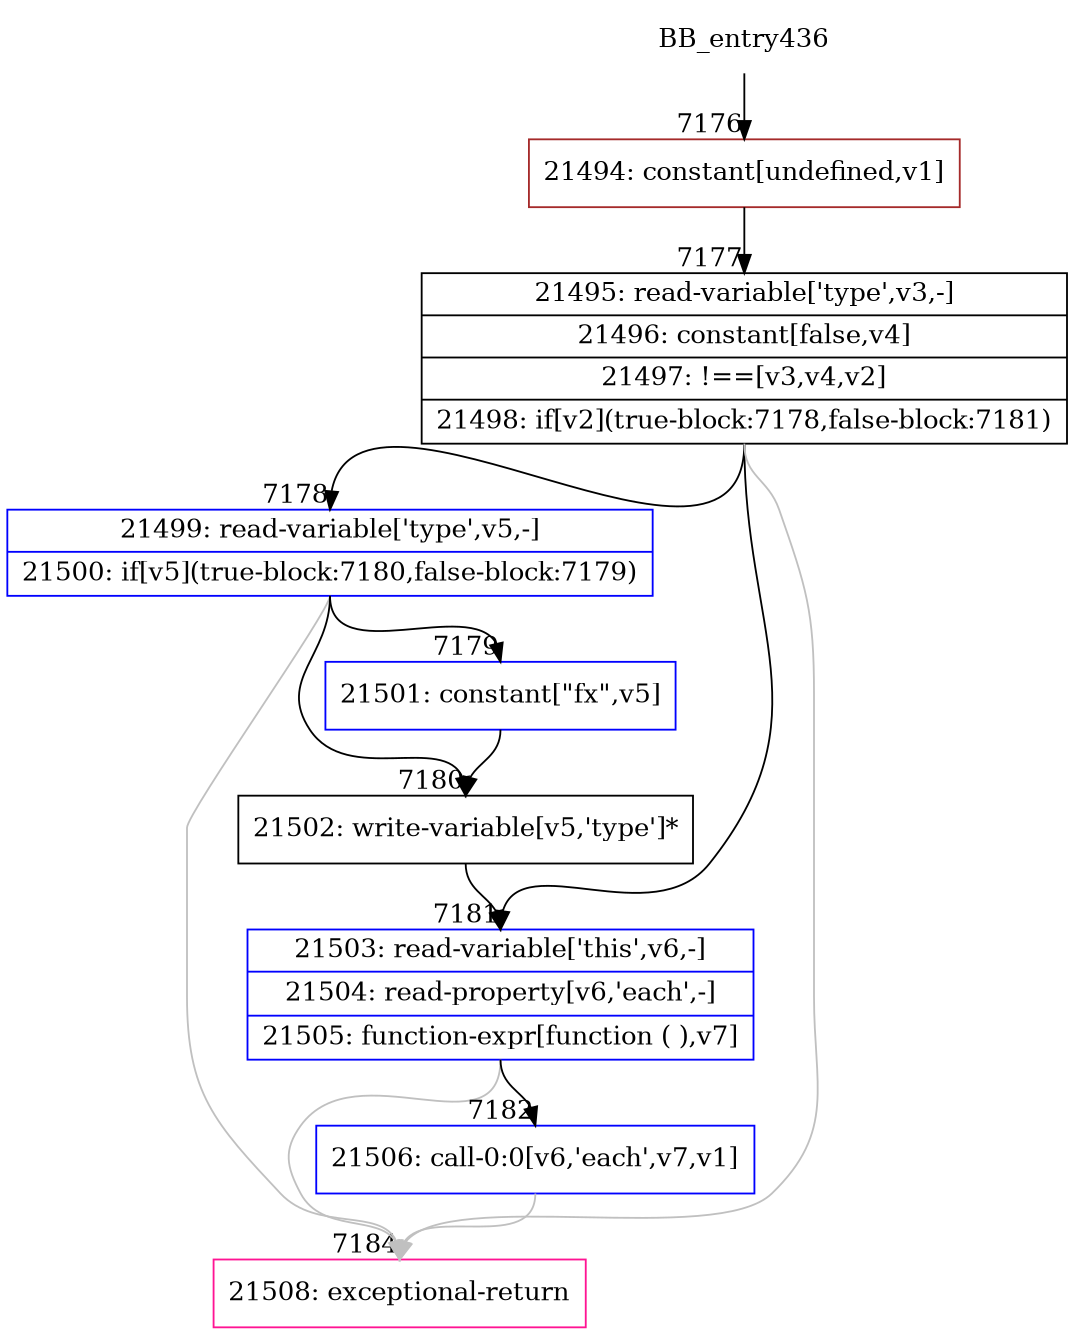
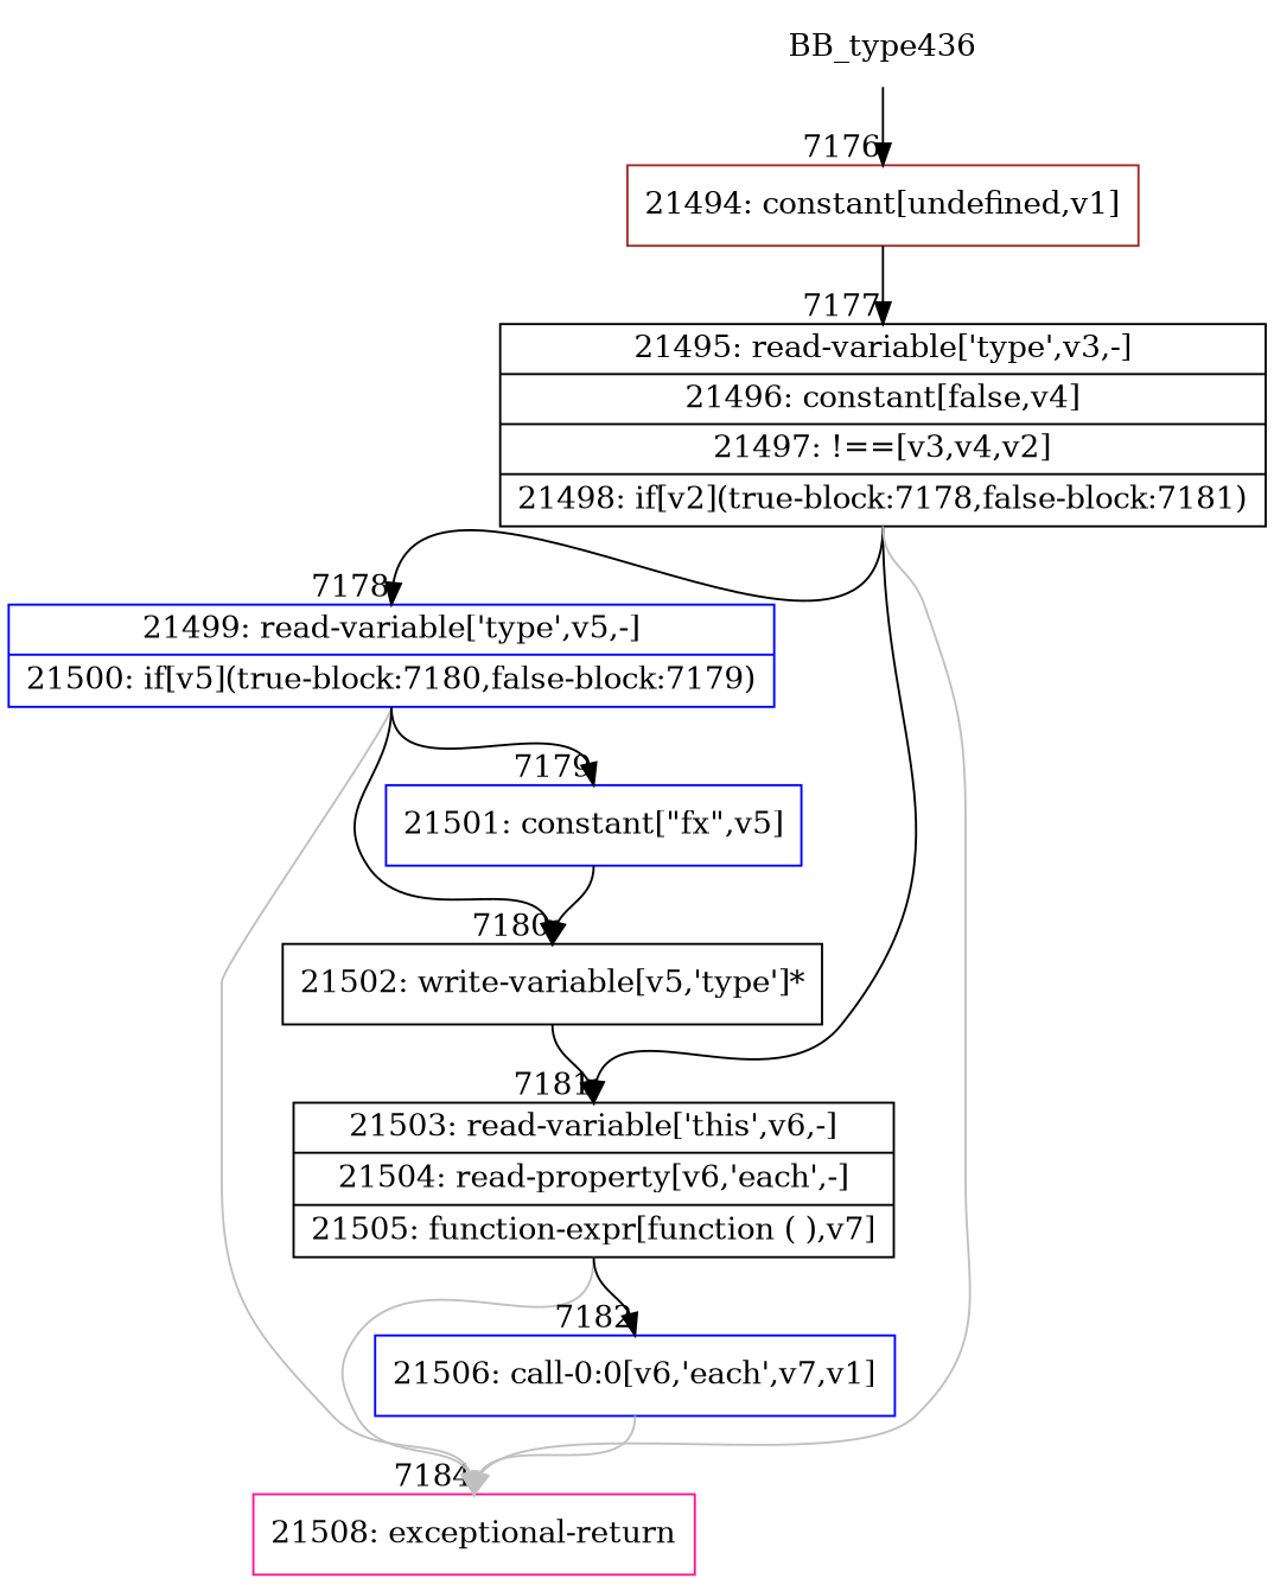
  digraph {
    rankdir=TD
    node [color=blue shape=record]
    edge [headport=n tailport=s]
-   BB_entry436 [color=black shape=none]
+   BB_entry436 [color=black shape=none label=BB_type436]
    n2 [color=brown label="{21494: constant[undefined,v1]}"]
    n3 [color=black label="{21495: read-variable['type',v3,-]|21496: constant[false,v4]|21497: !==[v3,v4,v2]|21498: if[v2](true-block:7178,false-block:7181)}"]
    n4 [label="{21499: read-variable['type',v5,-]|21500: if[v5](true-block:7180,false-block:7179)}"]
-   n5 [label="{21503: read-variable['this',v6,-]|21504: read-property[v6,'each',-]|21505: function-expr[function ( ),v7]}"]
+   n5 [color=black label="{21503: read-variable['this',v6,-]|21504: read-property[v6,'each',-]|21505: function-expr[function ( ),v7]}"]
    n6 [color=deeppink label="{21508: exceptional-return}"]
    n7 [color=black label="{21502: write-variable[v5,'type']*}"]
    n8 [label="{21501: constant[\"fx\",v5]}"]
    n9 [label="{21506: call-0:0[v6,'each',v7,v1]}"]
    BB_entry436 -> n2 [headlabel="    7176"]
    n2 -> n3 [headlabel="      7177"]
    n3 -> n4 [headlabel="      7178"]
    n3 -> n5 [headlabel="      7181"]
    n3 -> n6 [color=gray headlabel="      7184"]
    n4 -> n6 [color=gray]
    n4 -> n7 [headlabel="      7180"]
    n4 -> n8 [headlabel="      7179"]
    n5 -> n6 [color=gray]
    n5 -> n9 [headlabel="      7182"]
    n7 -> n5
    n8 -> n7
    n9 -> n6 [color=gray]
  }
